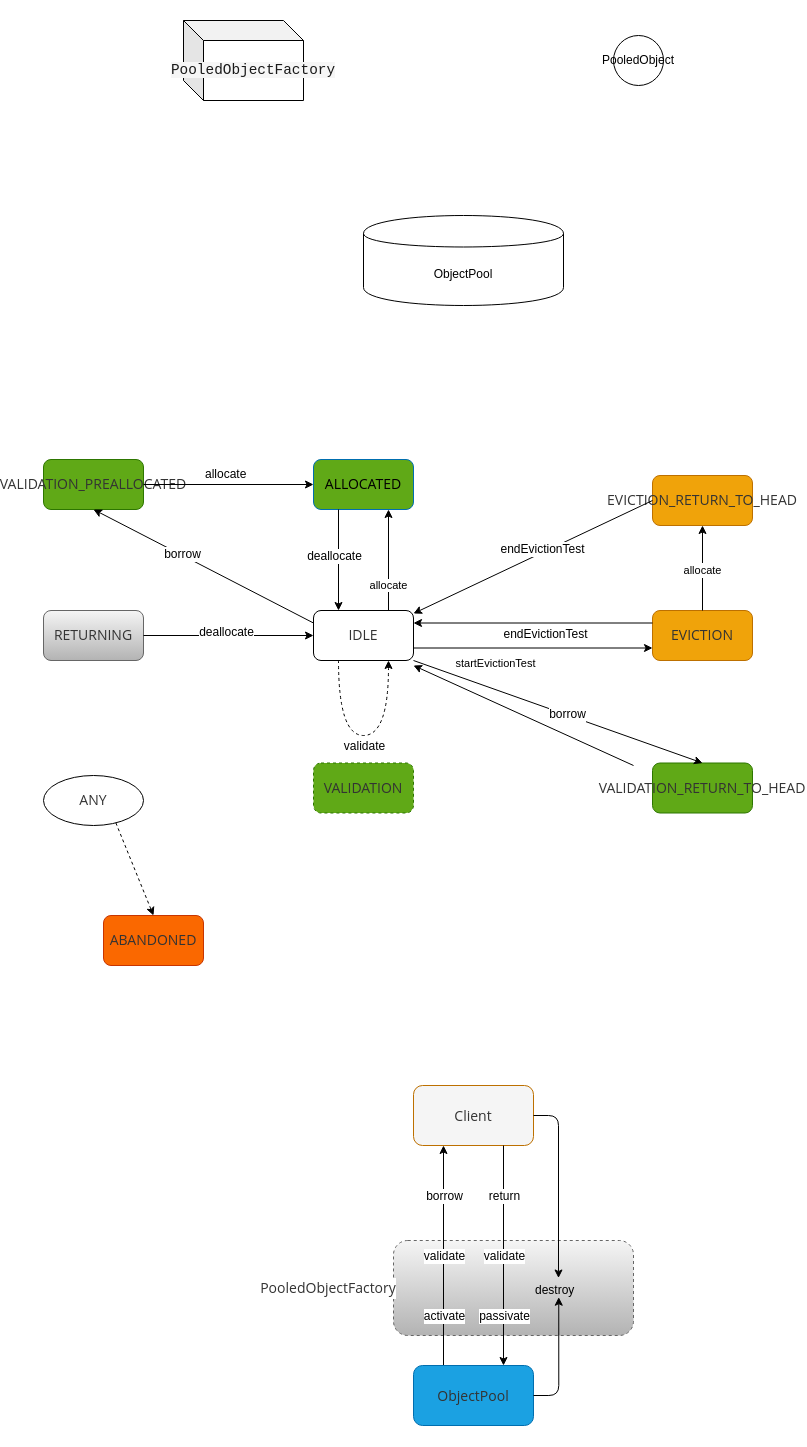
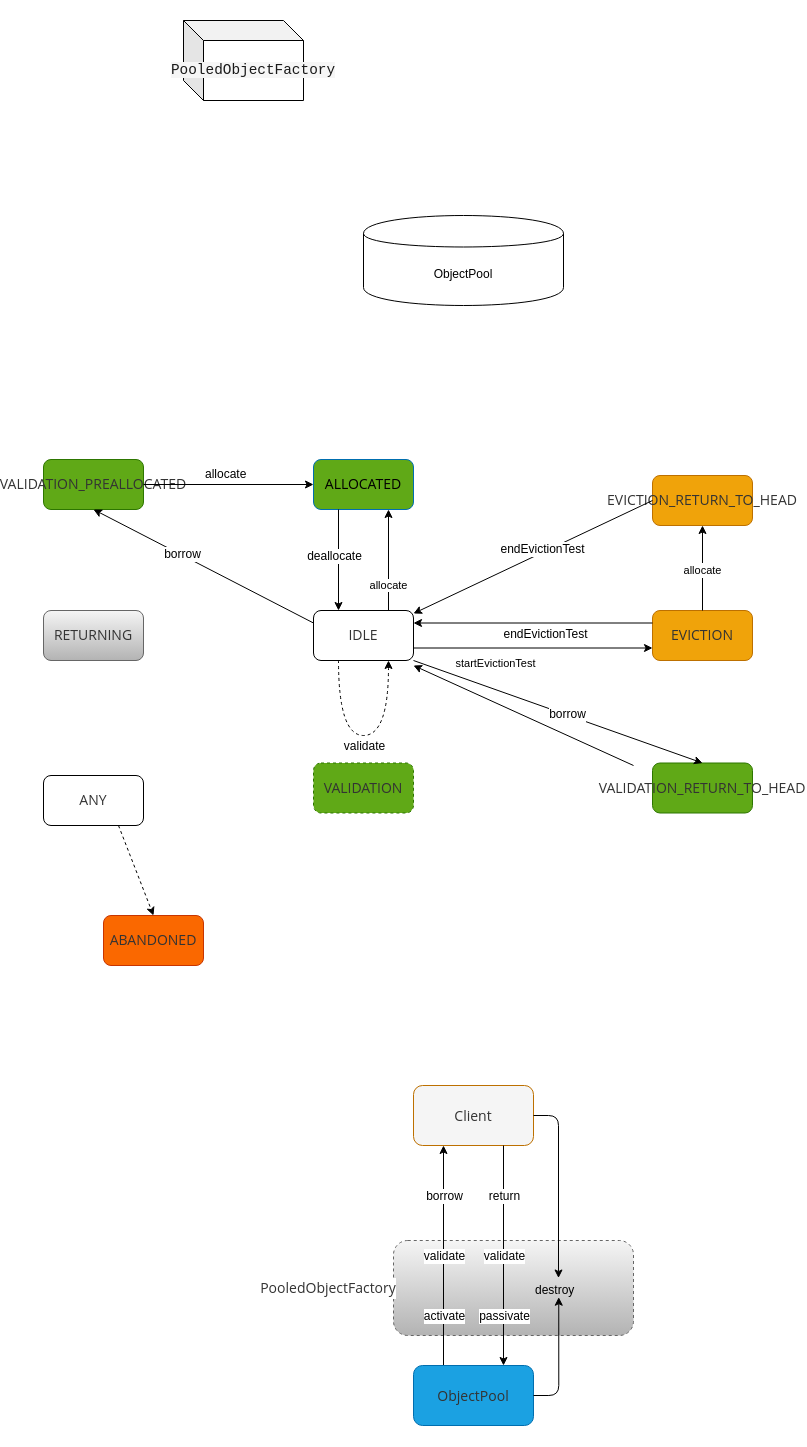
  <mxCell id="0" />
  <mxCell id="1" parent="0" />
  <mxCell id="2" value="" style="group;fontSize=14;" vertex="1" connectable="0" parent="1"><mxGeometry x="180" y="1240" width="440" height="95" as="geometry" /></mxCell>
  <mxCell id="3" value="&lt;h3 class=&quot;md-end-block md-heading md-focus&quot; style=&quot;box-sizing: border-box; margin-top: 1rem; margin-bottom: 1rem; position: relative; line-height: 1.43; cursor: text;&quot;&gt;&lt;br&gt;&lt;/h3&gt;" style="rounded=1;whiteSpace=wrap;html=1;dashed=1;gradientColor=#b3b3b3;fillColor=#f5f5f5;strokeColor=#666666;labelBackgroundColor=none;" vertex="1" parent="2"><mxGeometry x="190" width="240" height="95" as="geometry" /></mxCell>
  <mxCell id="4" value="&lt;h3 class=&quot;md-end-block md-heading md-focus&quot; style=&quot;box-sizing: border-box ; margin-top: 1rem ; margin-bottom: 1rem ; position: relative ; line-height: 1.43 ; cursor: text ; background-color: rgb(255 , 255 , 255)&quot;&gt;&lt;font color=&quot;#333333&quot; face=&quot;open sans, clear sans, helvetica neue, helvetica, arial, sans-serif&quot; size=&quot;1&quot;&gt;&lt;span style=&quot;font-weight: normal ; font-size: 14px&quot;&gt;PooledObjectFactory&lt;/span&gt;&lt;/font&gt;&lt;/h3&gt;" style="text;html=1;strokeColor=none;fillColor=none;align=center;verticalAlign=middle;whiteSpace=wrap;rounded=0;dashed=1;" vertex="1" parent="2"><mxGeometry x="60" y="31" width="130" height="33" as="geometry" /></mxCell>
  <mxCell id="5" value="&lt;font style=&quot;font-size: 12px&quot;&gt;destroy&lt;/font&gt;" style="text;html=1;resizable=0;points=[];autosize=1;align=left;verticalAlign=top;spacingTop=-4;fontSize=14;fontColor=#000000;" vertex="1" parent="2"><mxGeometry x="330" y="37.5" width="50" height="20" as="geometry" /></mxCell>
  <mxCell id="6" value="" style="endArrow=classic;html=1;entryX=0.25;entryY=1;entryDx=0;entryDy=0;exitX=0.25;exitY=0;exitDx=0;exitDy=0;" edge="1" parent="1" source="44" target="43"><mxGeometry width="50" height="50" relative="1" as="geometry"><mxPoint x="300" y="1535" as="sourcePoint" /><mxPoint x="320" y="1245" as="targetPoint" /></mxGeometry></mxCell>
  <mxCell id="7" value="activate" style="text;html=1;resizable=0;points=[];align=center;verticalAlign=middle;labelBackgroundColor=#ffffff;" vertex="1" connectable="0" parent="6"><mxGeometry x="0.218" relative="1" as="geometry"><mxPoint y="84" as="offset" /></mxGeometry></mxCell>
  <mxCell id="8" value="borrow" style="text;html=1;resizable=0;points=[];align=center;verticalAlign=middle;labelBackgroundColor=#ffffff;" vertex="1" connectable="0" parent="6"><mxGeometry x="0.588" relative="1" as="geometry"><mxPoint y="5" as="offset" /></mxGeometry></mxCell>
  <mxCell id="9" value="validate" style="text;html=1;resizable=0;points=[];align=center;verticalAlign=middle;labelBackgroundColor=#ffffff;" vertex="1" connectable="0" parent="6"><mxGeometry x="-0.017" y="1" relative="1" as="geometry"><mxPoint x="1" y="-2" as="offset" /></mxGeometry></mxCell>
  <mxCell id="10" value="ObjectPool" style="shape=cylinder;whiteSpace=wrap;html=1;boundedLbl=1;backgroundOutline=1;" vertex="1" parent="1"><mxGeometry x="340" y="215" width="200" height="90" as="geometry" /></mxCell>
  <mxCell id="11" value="&lt;div style=&quot;text-align: left&quot;&gt;&lt;font color=&quot;#1a1a1a&quot; face=&quot;menlo, monaco, consolas, andale mono, lucida console, courier new, monospace&quot;&gt;&lt;span style=&quot;font-size: 14.4px ; background-color: rgb(246 , 246 , 246)&quot;&gt;PooledObjectFactory&lt;/span&gt;&lt;/font&gt;&lt;/div&gt;" style="shape=cube;whiteSpace=wrap;html=1;boundedLbl=1;backgroundOutline=1;darkOpacity=0.05;darkOpacity2=0.1;" vertex="1" parent="1"><mxGeometry x="160" y="20" width="120" height="80" as="geometry" /></mxCell>
- <mxCell id="12" value="PooledObject" style="ellipse;whiteSpace=wrap;html=1;aspect=fixed;" vertex="1" parent="1"><mxGeometry x="590" y="35" width="50" height="50" as="geometry" /></mxCell>
  <mxCell id="13" value="&lt;span style=&quot;font-family: &amp;#34;open sans&amp;#34; , &amp;#34;clear sans&amp;#34; , &amp;#34;helvetica neue&amp;#34; , &amp;#34;helvetica&amp;#34; , &amp;#34;arial&amp;#34; , sans-serif ; text-align: left ; white-space: pre-wrap&quot;&gt;&lt;font style=&quot;font-size: 14px&quot;&gt;ALLOCATED&lt;/font&gt;&lt;/span&gt;" style="rounded=1;whiteSpace=wrap;html=1;fillColor=#60a917;strokeColor=#006EAF;fontColor=#000000;labelBackgroundColor=none;" vertex="1" parent="1"><mxGeometry x="290" y="459" width="100" height="50" as="geometry" /></mxCell>
  <mxCell id="14" style="rounded=0;orthogonalLoop=1;jettySize=auto;html=1;exitX=0.25;exitY=0;exitDx=0;exitDy=0;entryX=0.25;entryY=1;entryDx=0;entryDy=0;startArrow=classic;startFill=1;endArrow=none;endFill=0;" edge="1" parent="1" source="16" target="13"><mxGeometry relative="1" as="geometry" /></mxCell>
  <mxCell id="15" value="deallocate" style="text;html=1;resizable=0;points=[];align=center;verticalAlign=middle;labelBackgroundColor=#ffffff;" vertex="1" connectable="0" parent="14"><mxGeometry x="-0.008" y="1" relative="1" as="geometry"><mxPoint x="-4" y="-5" as="offset" /></mxGeometry></mxCell>
  <mxCell id="16" value="&lt;span style=&quot;color: rgb(51, 51, 51); font-family: &amp;quot;open sans&amp;quot;, &amp;quot;clear sans&amp;quot;, &amp;quot;helvetica neue&amp;quot;, helvetica, arial, sans-serif; font-size: 14px; text-align: left; white-space: pre-wrap; background-color: rgb(255, 255, 255);&quot;&gt;IDLE&lt;/span&gt;" style="rounded=1;whiteSpace=wrap;html=1;fontSize=14;" vertex="1" parent="1"><mxGeometry x="290" y="610" width="100" height="50" as="geometry" /></mxCell>
  <mxCell id="17" value="&lt;span style=&quot;color: rgb(51, 51, 51); font-family: &amp;quot;open sans&amp;quot;, &amp;quot;clear sans&amp;quot;, &amp;quot;helvetica neue&amp;quot;, helvetica, arial, sans-serif; font-size: 14px; text-align: left; white-space: pre-wrap;&quot;&gt;EVICTION&lt;/span&gt;" style="rounded=1;whiteSpace=wrap;html=1;fillColor=#f0a30a;strokeColor=#BD7000;fontColor=#ffffff;labelBackgroundColor=none;fontSize=14;" vertex="1" parent="1"><mxGeometry x="629" y="610" width="100" height="50" as="geometry" /></mxCell>
  <mxCell id="18" value="&lt;span style=&quot;color: rgb(51, 51, 51); font-family: &amp;quot;open sans&amp;quot;, &amp;quot;clear sans&amp;quot;, &amp;quot;helvetica neue&amp;quot;, helvetica, arial, sans-serif; font-size: 14px; text-align: left; white-space: pre-wrap;&quot;&gt;EVICTION_RETURN_TO_HEAD&lt;/span&gt;" style="rounded=1;whiteSpace=wrap;html=1;fillColor=#f0a30a;strokeColor=#BD7000;fontColor=#ffffff;labelBackgroundColor=none;fontSize=14;" vertex="1" parent="1"><mxGeometry x="629" y="475" width="100" height="50" as="geometry" /></mxCell>
  <mxCell id="19" value="&lt;span style=&quot;color: rgb(51, 51, 51); font-family: &amp;quot;open sans&amp;quot;, &amp;quot;clear sans&amp;quot;, &amp;quot;helvetica neue&amp;quot;, helvetica, arial, sans-serif; font-size: 14px; text-align: left; white-space: pre-wrap;&quot;&gt;VALIDATION&lt;/span&gt;" style="rounded=1;whiteSpace=wrap;html=1;dashed=1;fontSize=14;fillColor=#60a917;strokeColor=#2D7600;fontColor=#ffffff;labelBackgroundColor=none;" vertex="1" parent="1"><mxGeometry x="290" y="762.5" width="100" height="50" as="geometry" /></mxCell>
  <mxCell id="20" value="&lt;span style=&quot;color: rgb(51, 51, 51); font-family: &amp;quot;open sans&amp;quot;, &amp;quot;clear sans&amp;quot;, &amp;quot;helvetica neue&amp;quot;, helvetica, arial, sans-serif; text-align: left; white-space: pre-wrap; font-size: 14px;&quot;&gt;&lt;font style=&quot;font-size: 14px&quot;&gt;VALIDATION_PREALLOCATED&lt;/font&gt;&lt;/span&gt;" style="rounded=1;whiteSpace=wrap;html=1;fillColor=#60a917;strokeColor=#2D7600;fontColor=#ffffff;labelBackgroundColor=none;fontSize=14;" vertex="1" parent="1"><mxGeometry x="20" y="459" width="100" height="50" as="geometry" /></mxCell>
  <mxCell id="21" value="&lt;span style=&quot;color: rgb(51, 51, 51); font-family: &amp;quot;open sans&amp;quot;, &amp;quot;clear sans&amp;quot;, &amp;quot;helvetica neue&amp;quot;, helvetica, arial, sans-serif; font-size: 14px; text-align: left; white-space: pre-wrap;&quot;&gt;VALIDATION_RETURN_TO_HEAD&lt;/span&gt;" style="rounded=1;whiteSpace=wrap;html=1;fillColor=#60a917;strokeColor=#2D7600;fontColor=#ffffff;labelBackgroundColor=none;fontSize=14;" vertex="1" parent="1"><mxGeometry x="629" y="762.5" width="100" height="50" as="geometry" /></mxCell>
  <mxCell id="22" value="&lt;span style=&quot;color: rgb(51, 51, 51); font-family: &amp;quot;open sans&amp;quot;, &amp;quot;clear sans&amp;quot;, &amp;quot;helvetica neue&amp;quot;, helvetica, arial, sans-serif; font-size: 14px; text-align: left; white-space: pre-wrap;&quot;&gt;ABANDONED&lt;/span&gt;" style="rounded=1;whiteSpace=wrap;html=1;fillColor=#fa6800;strokeColor=#C73500;fontColor=#ffffff;labelBackgroundColor=none;fontSize=14;" vertex="1" parent="1"><mxGeometry x="80" y="915" width="100" height="50" as="geometry" /></mxCell>
  <mxCell id="23" value="&lt;span style=&quot;color: rgb(51, 51, 51); font-family: &amp;quot;open sans&amp;quot;, &amp;quot;clear sans&amp;quot;, &amp;quot;helvetica neue&amp;quot;, helvetica, arial, sans-serif; font-size: 14px; text-align: left; white-space: pre-wrap;&quot;&gt;RETURNING&lt;/span&gt;" style="rounded=1;whiteSpace=wrap;html=1;gradientColor=#b3b3b3;fillColor=#f5f5f5;strokeColor=#666666;labelBackgroundColor=none;fontSize=14;" vertex="1" parent="1"><mxGeometry x="20" y="610" width="100" height="50" as="geometry" /></mxCell>
  <mxCell id="24" value="allocate" style="endArrow=none;html=1;exitX=0.75;exitY=1;exitDx=0;exitDy=0;entryX=0.75;entryY=0;entryDx=0;entryDy=0;startArrow=classic;startFill=1;endFill=0;" edge="1" parent="1" source="13" target="16"><mxGeometry x="0.505" width="50" height="50" relative="1" as="geometry"><mxPoint x="560" y="565" as="sourcePoint" /><mxPoint x="610" y="515" as="targetPoint" /><mxPoint as="offset" /></mxGeometry></mxCell>
  <mxCell id="25" value="startEvictionTest" style="endArrow=classic;html=1;exitX=1;exitY=0.75;exitDx=0;exitDy=0;entryX=0;entryY=0.75;entryDx=0;entryDy=0;" edge="1" parent="1" source="16" target="17"><mxGeometry x="-0.317" y="-15" width="50" height="50" relative="1" as="geometry"><mxPoint x="316" y="660" as="sourcePoint" /><mxPoint x="660" y="695" as="targetPoint" /><mxPoint as="offset" /></mxGeometry></mxCell>
  <mxCell id="26" value="" style="endArrow=classic;html=1;entryX=1;entryY=0.25;entryDx=0;entryDy=0;exitX=0;exitY=0.25;exitDx=0;exitDy=0;" edge="1" parent="1" source="17" target="16"><mxGeometry width="50" height="50" relative="1" as="geometry"><mxPoint x="690" y="695" as="sourcePoint" /><mxPoint x="390" y="675" as="targetPoint" /></mxGeometry></mxCell>
  <mxCell id="27" value="endEvictionTest" style="text;html=1;resizable=0;points=[];align=center;verticalAlign=middle;labelBackgroundColor=#ffffff;" vertex="1" connectable="0" parent="26"><mxGeometry x="-0.054" relative="1" as="geometry"><mxPoint x="5" y="10.5" as="offset" /></mxGeometry></mxCell>
  <mxCell id="28" value="" style="endArrow=classic;html=1;exitX=0.5;exitY=0;exitDx=0;exitDy=0;entryX=0.5;entryY=1;entryDx=0;entryDy=0;" edge="1" parent="1" source="17" target="18"><mxGeometry width="50" height="50" relative="1" as="geometry"><mxPoint x="462" y="865" as="sourcePoint" /><mxPoint x="512" y="815" as="targetPoint" /></mxGeometry></mxCell>
  <mxCell id="29" value="&lt;span style=&quot;font-size: 11px&quot;&gt;allocate&lt;/span&gt;" style="text;html=1;resizable=0;points=[];align=center;verticalAlign=middle;labelBackgroundColor=#ffffff;" vertex="1" connectable="0" parent="28"><mxGeometry x="-0.042" y="1" relative="1" as="geometry"><mxPoint as="offset" /></mxGeometry></mxCell>
  <mxCell id="30" value="" style="endArrow=classic;html=1;exitX=0;exitY=0.5;exitDx=0;exitDy=0;entryX=1;entryY=0.06;entryDx=0;entryDy=0;entryPerimeter=0;" edge="1" parent="1" source="18" target="16"><mxGeometry width="50" height="50" relative="1" as="geometry"><mxPoint x="375" y="772.5" as="sourcePoint" /><mxPoint x="420" y="645" as="targetPoint" /></mxGeometry></mxCell>
  <mxCell id="31" value="endEvictionTest" style="text;html=1;resizable=0;points=[];align=center;verticalAlign=middle;labelBackgroundColor=#ffffff;" vertex="1" connectable="0" parent="30"><mxGeometry x="-0.054" relative="1" as="geometry"><mxPoint x="2.5" y="-5" as="offset" /></mxGeometry></mxCell>
- <mxCell id="32" style="rounded=0;orthogonalLoop=1;jettySize=auto;html=1;exitX=0;exitY=0.5;exitDx=0;exitDy=0;entryX=1;entryY=0.5;entryDx=0;entryDy=0;startArrow=classic;startFill=1;endArrow=none;endFill=0;" edge="1" parent="1" source="16" target="23"><mxGeometry relative="1" as="geometry"><mxPoint x="325" y="620" as="sourcePoint" /><mxPoint x="325" y="519" as="targetPoint" /></mxGeometry></mxCell>
- <mxCell id="33" value="deallocate" style="text;html=1;resizable=0;points=[];align=center;verticalAlign=middle;labelBackgroundColor=#ffffff;" vertex="1" connectable="0" parent="32"><mxGeometry x="-0.008" y="1" relative="1" as="geometry"><mxPoint x="-4" y="-5" as="offset" /></mxGeometry></mxCell>
  <mxCell id="34" style="rounded=0;orthogonalLoop=1;jettySize=auto;html=1;entryX=0.25;entryY=1;entryDx=0;entryDy=0;startArrow=classic;startFill=1;endArrow=none;endFill=0;dashed=1;edgeStyle=orthogonalEdgeStyle;curved=1;exitX=0.75;exitY=1;exitDx=0;exitDy=0;" edge="1" parent="1" source="16" target="16"><mxGeometry relative="1" as="geometry"><mxPoint x="350" y="685" as="sourcePoint" /><mxPoint x="325" y="519" as="targetPoint" /><Array as="points"><mxPoint x="365" y="735" /><mxPoint x="315" y="735" /></Array></mxGeometry></mxCell>
  <mxCell id="35" value="validate" style="text;html=1;resizable=0;points=[];align=center;verticalAlign=middle;labelBackgroundColor=#ffffff;" vertex="1" connectable="0" parent="34"><mxGeometry x="-0.008" y="1" relative="1" as="geometry"><mxPoint x="-1" y="9" as="offset" /></mxGeometry></mxCell>
  <mxCell id="36" value="" style="endArrow=classic;html=1;entryX=0.5;entryY=1;entryDx=0;entryDy=0;exitX=0;exitY=0.25;exitDx=0;exitDy=0;" edge="1" parent="1" source="16" target="20"><mxGeometry width="50" height="50" relative="1" as="geometry"><mxPoint x="-70" y="635" as="sourcePoint" /><mxPoint x="-20" y="585" as="targetPoint" /></mxGeometry></mxCell>
  <mxCell id="37" value="borrow" style="text;html=1;resizable=0;points=[];align=center;verticalAlign=middle;labelBackgroundColor=#ffffff;" vertex="1" connectable="0" parent="36"><mxGeometry x="0.193" relative="1" as="geometry"><mxPoint y="-1" as="offset" /></mxGeometry></mxCell>
  <mxCell id="38" value="" style="endArrow=classic;html=1;entryX=0;entryY=0.5;entryDx=0;entryDy=0;exitX=1;exitY=0.5;exitDx=0;exitDy=0;" edge="1" parent="1" source="20" target="13"><mxGeometry width="50" height="50" relative="1" as="geometry"><mxPoint x="90" y="455" as="sourcePoint" /><mxPoint x="140" y="405" as="targetPoint" /></mxGeometry></mxCell>
  <mxCell id="39" value="allocate" style="text;html=1;resizable=0;points=[];autosize=1;align=left;verticalAlign=top;spacingTop=-4;" vertex="1" parent="1"><mxGeometry x="180" y="464" width="60" height="20" as="geometry" /></mxCell>
  <mxCell id="40" value="" style="endArrow=classic;html=1;exitX=1;exitY=1;exitDx=0;exitDy=0;exitPerimeter=0;entryX=0.5;entryY=0;entryDx=0;entryDy=0;" edge="1" parent="1" source="16" target="21"><mxGeometry width="50" height="50" relative="1" as="geometry"><mxPoint x="480" y="905" as="sourcePoint" /><mxPoint x="530" y="855" as="targetPoint" /></mxGeometry></mxCell>
  <mxCell id="41" value="borrow" style="text;html=1;resizable=0;points=[];align=center;verticalAlign=middle;labelBackgroundColor=#ffffff;" vertex="1" connectable="0" parent="40"><mxGeometry x="0.056" y="1" relative="1" as="geometry"><mxPoint as="offset" /></mxGeometry></mxCell>
  <mxCell id="42" value="" style="endArrow=classic;html=1;" edge="1" parent="1"><mxGeometry width="50" height="50" relative="1" as="geometry"><mxPoint x="610" y="765" as="sourcePoint" /><mxPoint x="390" y="665" as="targetPoint" /></mxGeometry></mxCell>
  <mxCell id="43" value="&lt;h3 class=&quot;md-end-block md-heading md-focus&quot; style=&quot;box-sizing: border-box ; font-size: 14px ; margin-top: 1rem ; margin-bottom: 1rem ; position: relative ; line-height: 1.43 ; cursor: text ; color: rgb(51 , 51 , 51) ; font-family: &amp;#34;open sans&amp;#34; , &amp;#34;clear sans&amp;#34; , &amp;#34;helvetica neue&amp;#34; , &amp;#34;helvetica&amp;#34; , &amp;#34;arial&amp;#34; , sans-serif&quot;&gt;&lt;span style=&quot;font-weight: 400 ; white-space: pre-wrap ; font-size: 14px&quot;&gt;Client&lt;/span&gt;&lt;/h3&gt;" style="rounded=1;whiteSpace=wrap;html=1;fillColor=#f5f5f5;strokeColor=#BD7000;fontColor=#ffffff;labelBackgroundColor=none;fontSize=14;" vertex="1" parent="1"><mxGeometry x="390" y="1085" width="120" height="60" as="geometry" /></mxCell>
  <mxCell id="44" value="&lt;h3 class=&quot;md-end-block md-heading md-focus&quot; style=&quot;box-sizing: border-box; font-size: 14px; margin-top: 1rem; margin-bottom: 1rem; position: relative; line-height: 1.43; cursor: text; white-space: normal; color: rgb(51, 51, 51); font-family: &amp;quot;open sans&amp;quot;, &amp;quot;clear sans&amp;quot;, &amp;quot;helvetica neue&amp;quot;, helvetica, arial, sans-serif;&quot;&gt;&lt;span class=&quot;md-plain md-expand&quot; style=&quot;box-sizing: border-box; white-space: pre-wrap; font-weight: normal; font-size: 14px;&quot;&gt;Object&lt;/span&gt;&lt;span style=&quot;font-weight: normal; font-size: 14px;&quot;&gt;Pool&lt;/span&gt;&lt;/h3&gt;" style="rounded=1;whiteSpace=wrap;html=1;fillColor=#1ba1e2;strokeColor=#006EAF;fontColor=#ffffff;labelBackgroundColor=none;fontSize=14;" vertex="1" parent="1"><mxGeometry x="390" y="1365" width="120" height="60" as="geometry" /></mxCell>
  <mxCell id="45" value="" style="endArrow=classic;html=1;entryX=0.75;entryY=0;entryDx=0;entryDy=0;exitX=0.75;exitY=1;exitDx=0;exitDy=0;" edge="1" parent="1" source="43" target="44"><mxGeometry width="50" height="50" relative="1" as="geometry"><mxPoint x="470" y="1225" as="sourcePoint" /><mxPoint x="320" y="1385" as="targetPoint" /></mxGeometry></mxCell>
  <mxCell id="46" value="return" style="text;html=1;resizable=0;points=[];align=center;verticalAlign=middle;labelBackgroundColor=#ffffff;" vertex="1" connectable="0" parent="45"><mxGeometry x="0.289" relative="1" as="geometry"><mxPoint y="-92" as="offset" /></mxGeometry></mxCell>
  <mxCell id="47" value="passivate" style="text;html=1;resizable=0;points=[];align=center;verticalAlign=middle;labelBackgroundColor=#ffffff;" vertex="1" connectable="0" parent="45"><mxGeometry x="0.511" y="1" relative="1" as="geometry"><mxPoint x="-1" y="4" as="offset" /></mxGeometry></mxCell>
  <mxCell id="48" value="validate" style="text;html=1;resizable=0;points=[];align=center;verticalAlign=middle;labelBackgroundColor=#ffffff;" vertex="1" connectable="0" parent="45"><mxGeometry x="0.148" relative="1" as="geometry"><mxPoint y="-16" as="offset" /></mxGeometry></mxCell>
  <mxCell id="49" value="" style="endArrow=classic;html=1;fontSize=14;fontColor=#000000;exitX=1;exitY=0.5;exitDx=0;exitDy=0;entryX=0.505;entryY=0.961;entryDx=0;entryDy=0;entryPerimeter=0;edgeStyle=orthogonalEdgeStyle;" edge="1" parent="1" source="44" target="5"><mxGeometry width="50" height="50" relative="1" as="geometry"><mxPoint x="560" y="1435" as="sourcePoint" /><mxPoint x="610" y="1385" as="targetPoint" /></mxGeometry></mxCell>
  <mxCell id="50" value="" style="endArrow=classic;html=1;fontSize=14;fontColor=#000000;exitX=1;exitY=0.5;exitDx=0;exitDy=0;edgeStyle=orthogonalEdgeStyle;" edge="1" parent="1" source="43" target="5"><mxGeometry width="50" height="50" relative="1" as="geometry"><mxPoint x="610" y="1215" as="sourcePoint" /><mxPoint x="660" y="1165" as="targetPoint" /></mxGeometry></mxCell>
  <mxCell id="51" value="" style="endArrow=classic;html=1;fontSize=14;fontColor=#000000;entryX=0.5;entryY=0;entryDx=0;entryDy=0;exitX=0.75;exitY=1;exitDx=0;exitDy=0;dashed=1;" edge="1" parent="1" source="52" target="22"><mxGeometry width="50" height="50" relative="1" as="geometry"><mxPoint x="100" y="825" as="sourcePoint" /><mxPoint x="20" y="925" as="targetPoint" /></mxGeometry></mxCell>
- <mxCell id="52" value="&lt;span style=&quot;color: rgb(51 , 51 , 51) ; font-family: &amp;#34;open sans&amp;#34; , &amp;#34;clear sans&amp;#34; , &amp;#34;helvetica neue&amp;#34; , &amp;#34;helvetica&amp;#34; , &amp;#34;arial&amp;#34; , sans-serif ; font-size: 14px ; text-align: left ; white-space: pre-wrap&quot;&gt;ANY&lt;/span&gt;" style="ellipse;whiteSpace=wrap;html=1;labelBackgroundColor=none;fontSize=14;" vertex="1" parent="1"><mxGeometry x="20" y="775" width="100" height="50" as="geometry" /></mxCell>
+ <mxCell id="52" value="&lt;span style=&quot;color: rgb(51 , 51 , 51) ; font-family: &amp;#34;open sans&amp;#34; , &amp;#34;clear sans&amp;#34; , &amp;#34;helvetica neue&amp;#34; , &amp;#34;helvetica&amp;#34; , &amp;#34;arial&amp;#34; , sans-serif ; font-size: 14px ; text-align: left ; white-space: pre-wrap&quot;&gt;ANY&lt;/span&gt;" style="rounded=1;whiteSpace=wrap;html=1;labelBackgroundColor=none;fontSize=14;" vertex="1" parent="1"><mxGeometry x="20" y="775" width="100" height="50" as="geometry" /></mxCell>
